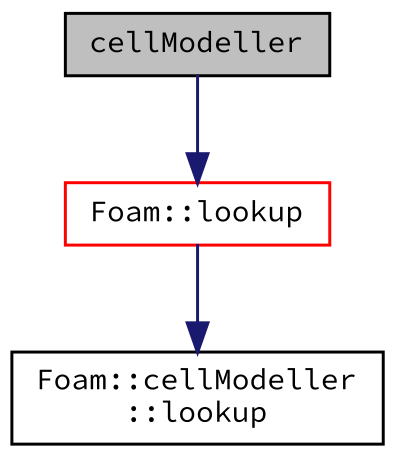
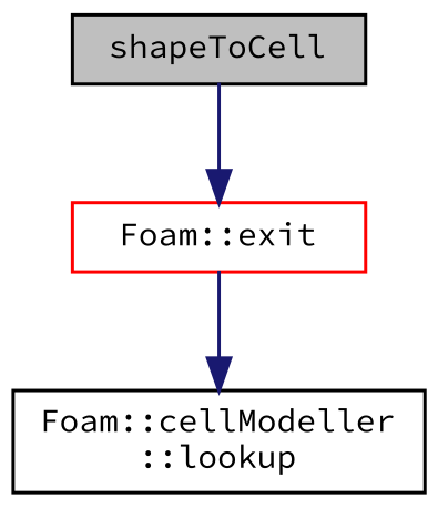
  digraph {
    fontname="Source Code Pro"
    rankdir=TB
    node [color=black fontname="Source Code Pro" fontsize=10 shape=record]
    edge [color=midnightblue fontname="Source Code Pro" fontsize=10 labelfontname=Helvetica labelfontsize=10 style=solid]
-   n1 [fillcolor=grey75 fontcolor=black height=0.2 label=cellModeller style=filled width=0.4]
-   n2 [color=red height=0.2 label="Foam::lookup" width=0.4]
+   n1 [fillcolor=grey75 fontcolor=black height=0.2 label=shapeToCell style=filled width=0.4]
+   n2 [color=red height=0.2 label="Foam::exit" width=0.4]
    n3 [height=0.2 label="Foam::cellModeller\l::lookup" width=0.4]
    n1 -> n2
    n2 -> n3
  }
